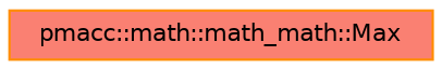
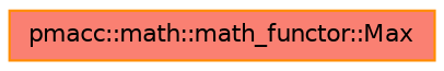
  digraph {
    rankdir=TB
-   n1 [color=darkorange fillcolor=salmon fontname=Helvetica fontsize=10 height=0.2 label="pmacc::math::math_math::Max" shape=record style=filled width=0.4]
+   n1 [color=darkorange fillcolor=salmon fontname=Helvetica fontsize=10 height=0.2 label="pmacc::math::math_functor::Max" shape=record style=filled width=0.4]
  }
